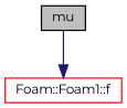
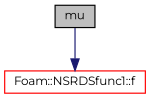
  digraph {
    rankdir=TB
    fontname=Montserrat
    node [fontname=Montserrat fontsize=10 shape=record]
    n1 [color=black fillcolor=grey75 fontcolor=black height=0.2 label=mu style=filled width=0.4]
-   n2 [color=red height=0.2 label="Foam::Foam1::f" width=0.4]
+   n2 [color=red height=0.2 label="Foam::NSRDSfunc1::f" width=0.4]
    n1 -> n2 [color=midnightblue fontname=Montserrat fontsize=10 labelfontname=FreeSans labelfontsize=10 style=solid]
  }
